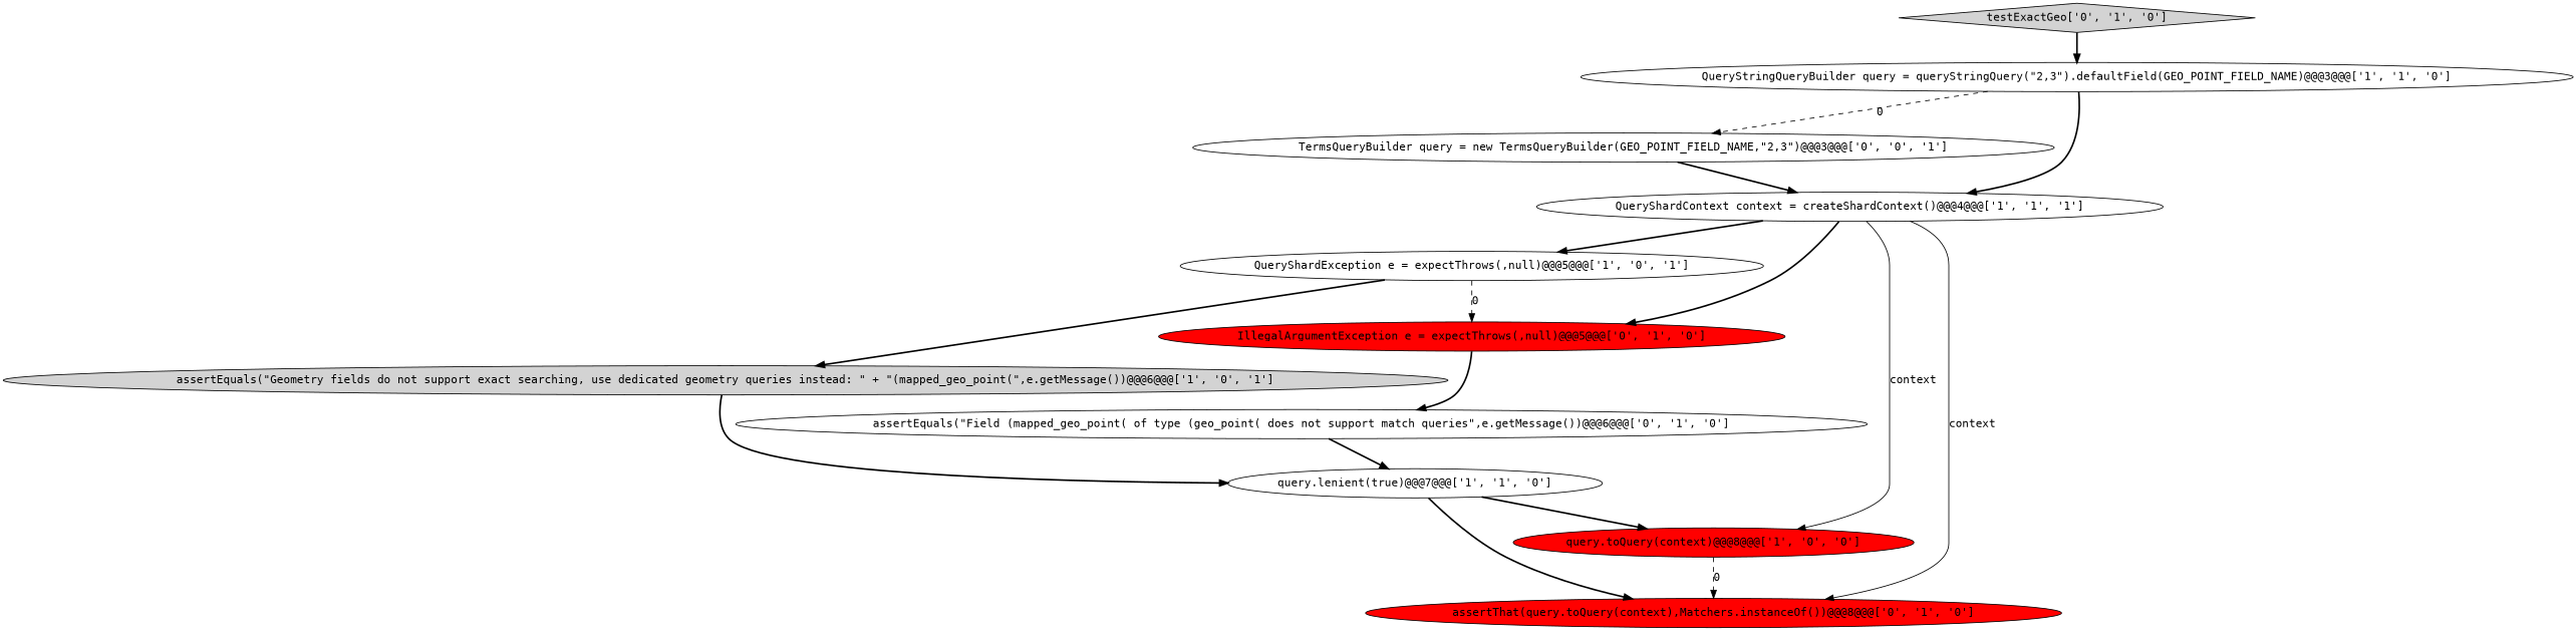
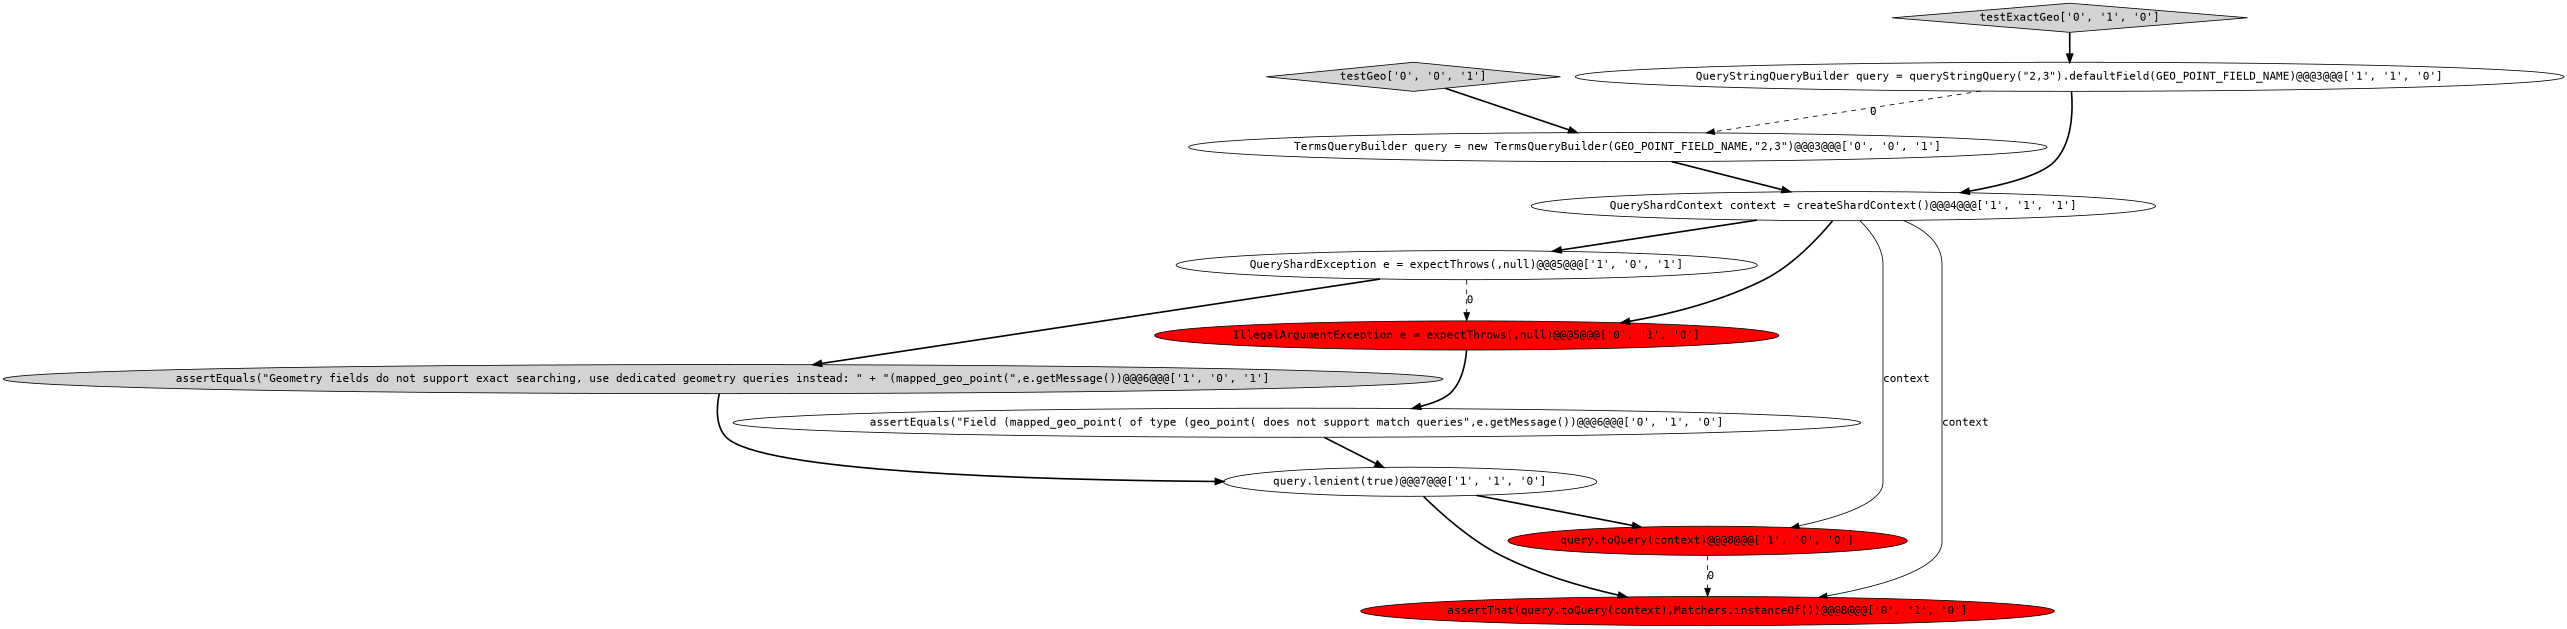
  digraph {
    fontname="DejaVu Sans Mono"
    node [fillcolor=white fontname="DejaVu Sans Mono" shape=ellipse style=filled]
    edge [fontname="DejaVu Sans Mono" style=bold]
    n1 [label="QueryShardException e = expectThrows(,null)@@@5@@@['1', '0', '1']"]
    n2 [fillcolor=red label="IllegalArgumentException e = expectThrows(,null)@@@5@@@['0', '1', '0']"]
    n3 [fillcolor=lightgray label="assertEquals(\"Geometry fields do not support exact searching, use dedicated geometry queries instead: \" + \"(mapped_geo_point(\",e.getMessage())@@@6@@@['1', '0', '1']"]
    n4 [label="assertEquals(\"Field (mapped_geo_point( of type (geo_point( does not support match queries\",e.getMessage())@@@6@@@['0', '1', '0']"]
    n5 [label="query.lenient(true)@@@7@@@['1', '1', '0']"]
    n6 [fillcolor=red label="query.toQuery(context)@@@8@@@['1', '0', '0']"]
    n7 [fillcolor=red label="assertThat(query.toQuery(context),Matchers.instanceOf())@@@8@@@['0', '1', '0']"]
    n8 [label="QueryShardContext context = createShardContext()@@@4@@@['1', '1', '1']"]
+   n9 [fillcolor=lightgray label="testGeo['0', '0', '1']" shape=diamond]
    n10 [label="TermsQueryBuilder query = new TermsQueryBuilder(GEO_POINT_FIELD_NAME,\"2,3\")@@@3@@@['0', '0', '1']"]
    n11 [label="QueryStringQueryBuilder query = queryStringQuery(\"2,3\").defaultField(GEO_POINT_FIELD_NAME)@@@3@@@['1', '1', '0']"]
    n12 [fillcolor=lightgray label="testExactGeo['0', '1', '0']" shape=diamond]
    n1 -> n2 [label=0 style=dashed]
    n1 -> n3
    n2 -> n4
    n3 -> n5
    n4 -> n5
    n5 -> n6
    n5 -> n7
    n6 -> n7 [label=0 style=dashed]
    n8 -> n1
    n8 -> n2
    n8 -> n6 [label=context style=solid]
    n8 -> n7 [label=context style=solid]
+   n9 -> n10
    n10 -> n8
    n11 -> n8
    n11 -> n10 [label=0 style=dashed]
    n12 -> n11
  }
